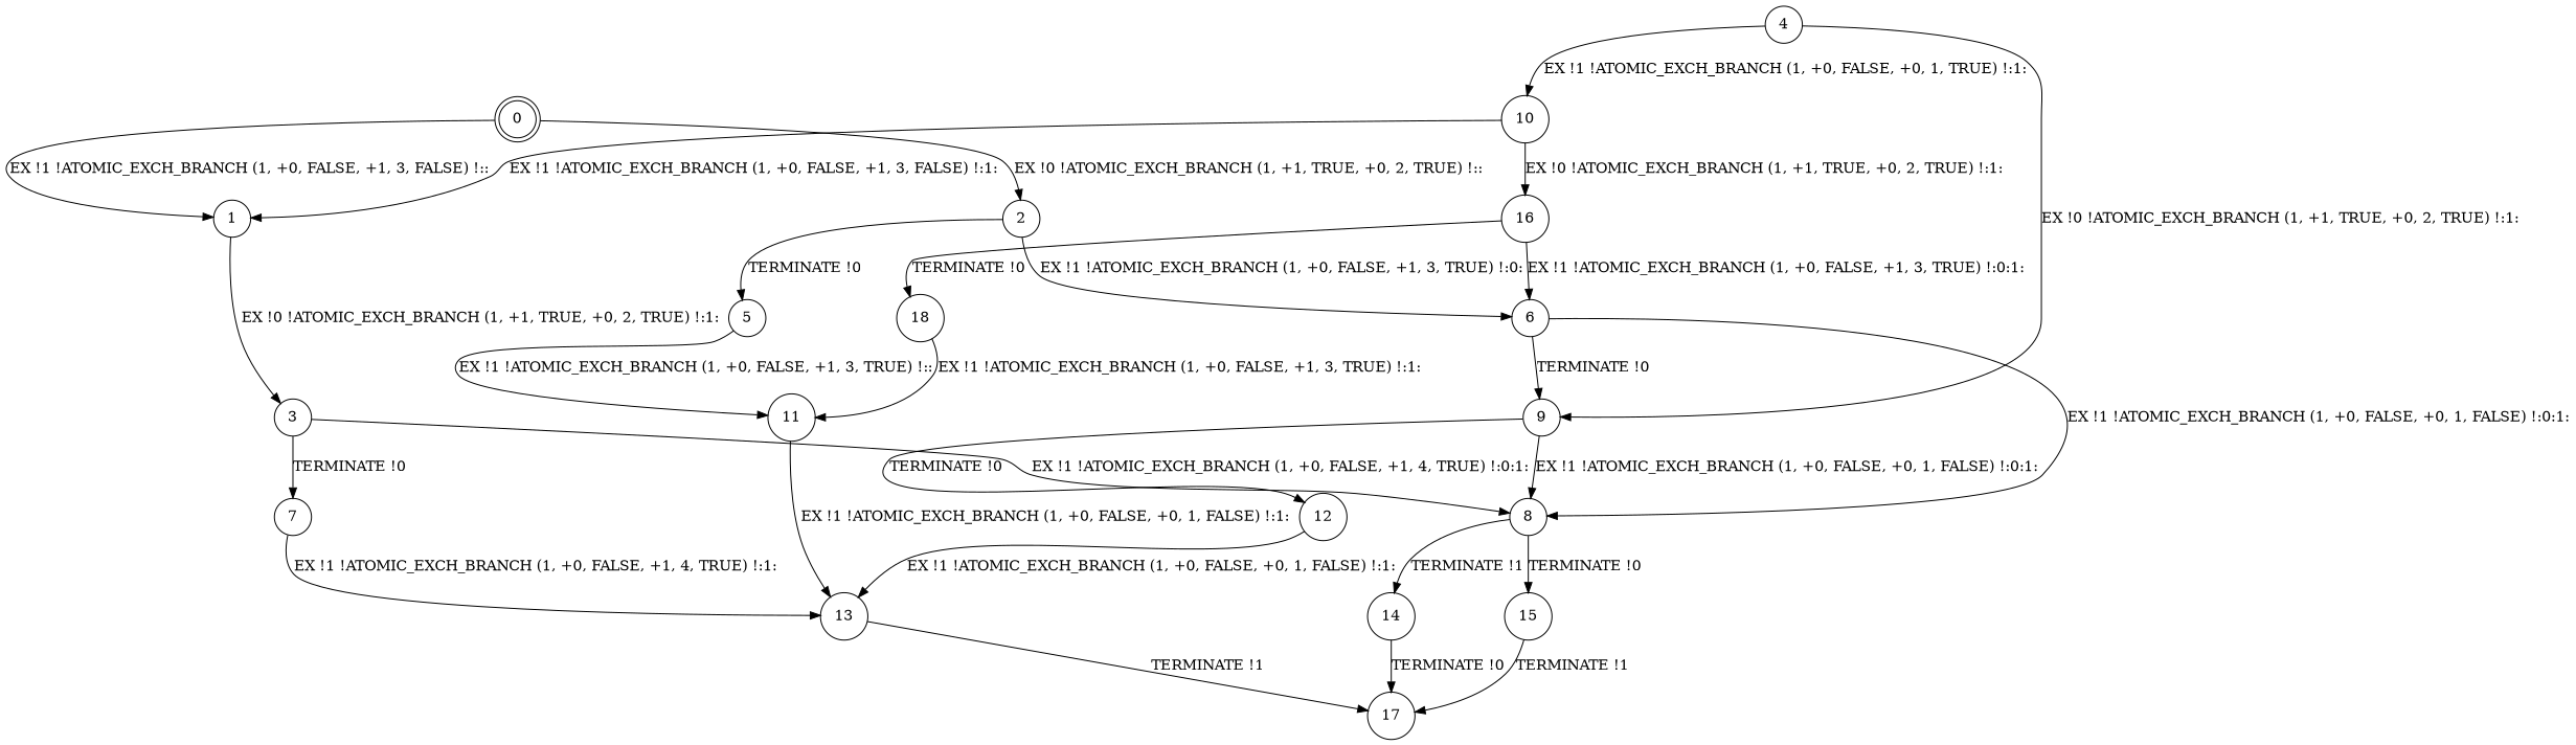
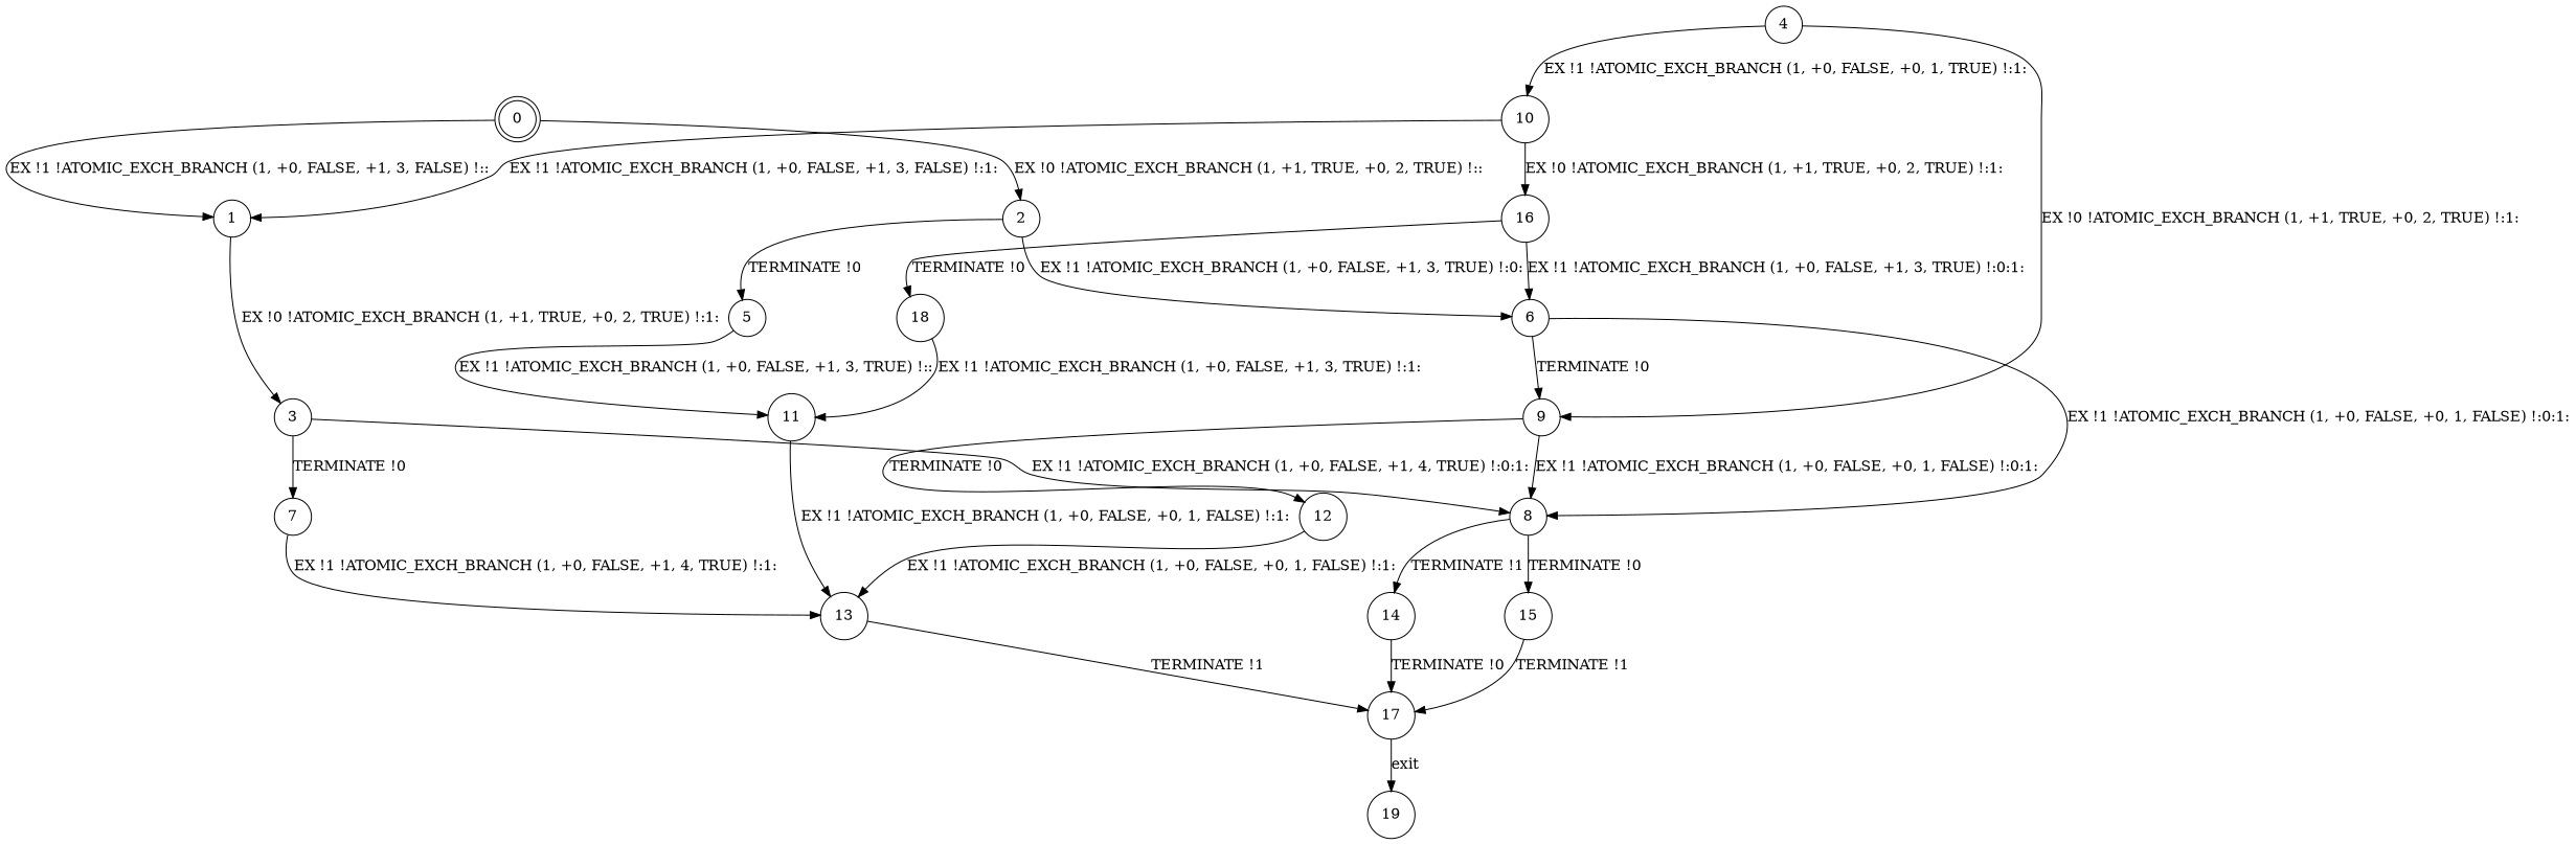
  digraph {
    node [shape=circle]
    0 [peripheries=2]
    1
    2
    3
    5
    6
    7
    8
    4
    9
    10
    11
    13
    14
    15
    12
    16
    17
    18
+   19
    0 -> 1 [label="EX !1 !ATOMIC_EXCH_BRANCH (1, +0, FALSE, +1, 3, FALSE) !::"]
    0 -> 2 [label="EX !0 !ATOMIC_EXCH_BRANCH (1, +1, TRUE, +0, 2, TRUE) !::"]
    1 -> 3 [label="EX !0 !ATOMIC_EXCH_BRANCH (1, +1, TRUE, +0, 2, TRUE) !:1:"]
    2 -> 5 [label="TERMINATE !0"]
    2 -> 6 [label="EX !1 !ATOMIC_EXCH_BRANCH (1, +0, FALSE, +1, 3, TRUE) !:0:"]
    3 -> 7 [label="TERMINATE !0"]
    3 -> 8 [label="EX !1 !ATOMIC_EXCH_BRANCH (1, +0, FALSE, +1, 4, TRUE) !:0:1:"]
    5 -> 11 [label="EX !1 !ATOMIC_EXCH_BRANCH (1, +0, FALSE, +1, 3, TRUE) !::"]
    6 -> 8 [label="EX !1 !ATOMIC_EXCH_BRANCH (1, +0, FALSE, +0, 1, FALSE) !:0:1:"]
    6 -> 9 [label="TERMINATE !0"]
    7 -> 13 [label="EX !1 !ATOMIC_EXCH_BRANCH (1, +0, FALSE, +1, 4, TRUE) !:1:"]
    8 -> 14 [label="TERMINATE !1"]
    8 -> 15 [label="TERMINATE !0"]
    4 -> 9 [label="EX !0 !ATOMIC_EXCH_BRANCH (1, +1, TRUE, +0, 2, TRUE) !:1:"]
    4 -> 10 [label="EX !1 !ATOMIC_EXCH_BRANCH (1, +0, FALSE, +0, 1, TRUE) !:1:"]
    9 -> 8 [label="EX !1 !ATOMIC_EXCH_BRANCH (1, +0, FALSE, +0, 1, FALSE) !:0:1:"]
    9 -> 12 [label="TERMINATE !0"]
    10 -> 1 [label="EX !1 !ATOMIC_EXCH_BRANCH (1, +0, FALSE, +1, 3, FALSE) !:1:"]
    10 -> 16 [label="EX !0 !ATOMIC_EXCH_BRANCH (1, +1, TRUE, +0, 2, TRUE) !:1:"]
    11 -> 13 [label="EX !1 !ATOMIC_EXCH_BRANCH (1, +0, FALSE, +0, 1, FALSE) !:1:"]
    13 -> 17 [label="TERMINATE !1"]
    14 -> 17 [label="TERMINATE !0"]
    15 -> 17 [label="TERMINATE !1"]
    12 -> 13 [label="EX !1 !ATOMIC_EXCH_BRANCH (1, +0, FALSE, +0, 1, FALSE) !:1:"]
    16 -> 6 [label="EX !1 !ATOMIC_EXCH_BRANCH (1, +0, FALSE, +1, 3, TRUE) !:0:1:"]
    16 -> 18 [label="TERMINATE !0"]
+   17 -> 19 [label=exit]
    18 -> 11 [label="EX !1 !ATOMIC_EXCH_BRANCH (1, +0, FALSE, +1, 3, TRUE) !:1:"]
  }
